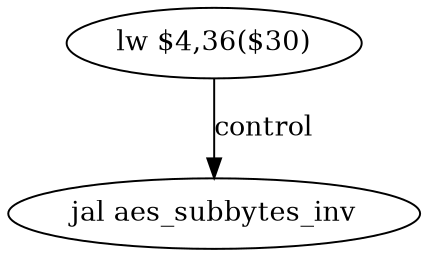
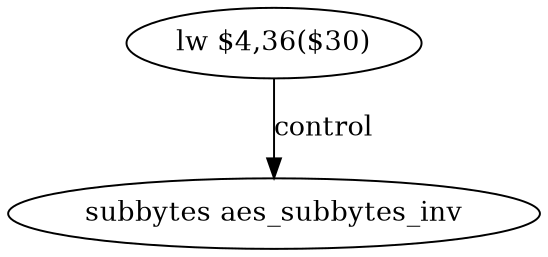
  digraph {
    node [shape=ellipse]
    n1 [label="lw $4,36($30)"]
-   n2 [label="jal aes_subbytes_inv"]
+   n2 [label="subbytes aes_subbytes_inv"]
    n1 -> n2 [label=control]
  }
